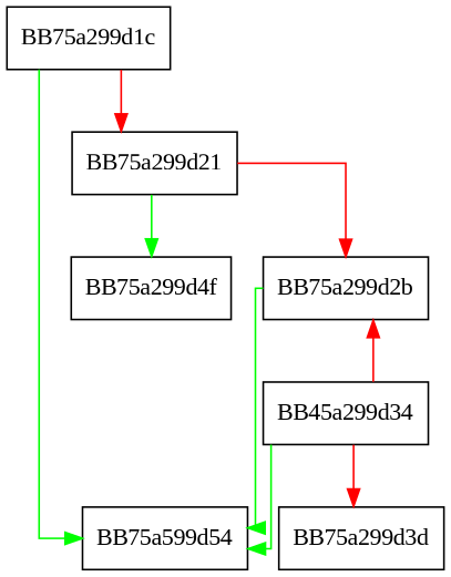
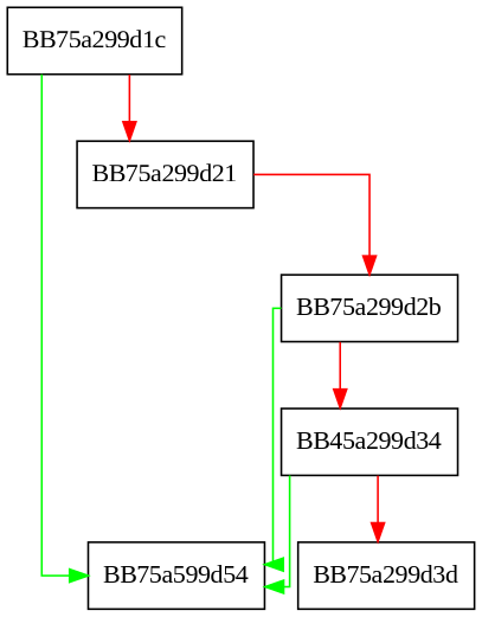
  digraph {
    fontname="Liberation Serif"
    splines=ortho
    node [fontname="Liberation Serif" shape=box]
    edge [color=green fontname="Liberation Serif"]
    n1 [label=BB75a599d54]
    BB75a299d1c
    BB75a299d21
-   BB75a299d4f
    BB75a299d2b
    n6 [label=BB45a299d34]
    BB75a299d3d
    BB75a299d1c -> n1
    BB75a299d1c -> BB75a299d21 [color=red]
-   BB75a299d21 -> BB75a299d4f
    BB75a299d21 -> BB75a299d2b [color=red]
    BB75a299d2b -> n1
-   n6 -> BB75a299d2b [color=red]
+   BB75a299d2b -> n6 [color=red]
    n6 -> n1
    n6 -> BB75a299d3d [color=red]
  }
